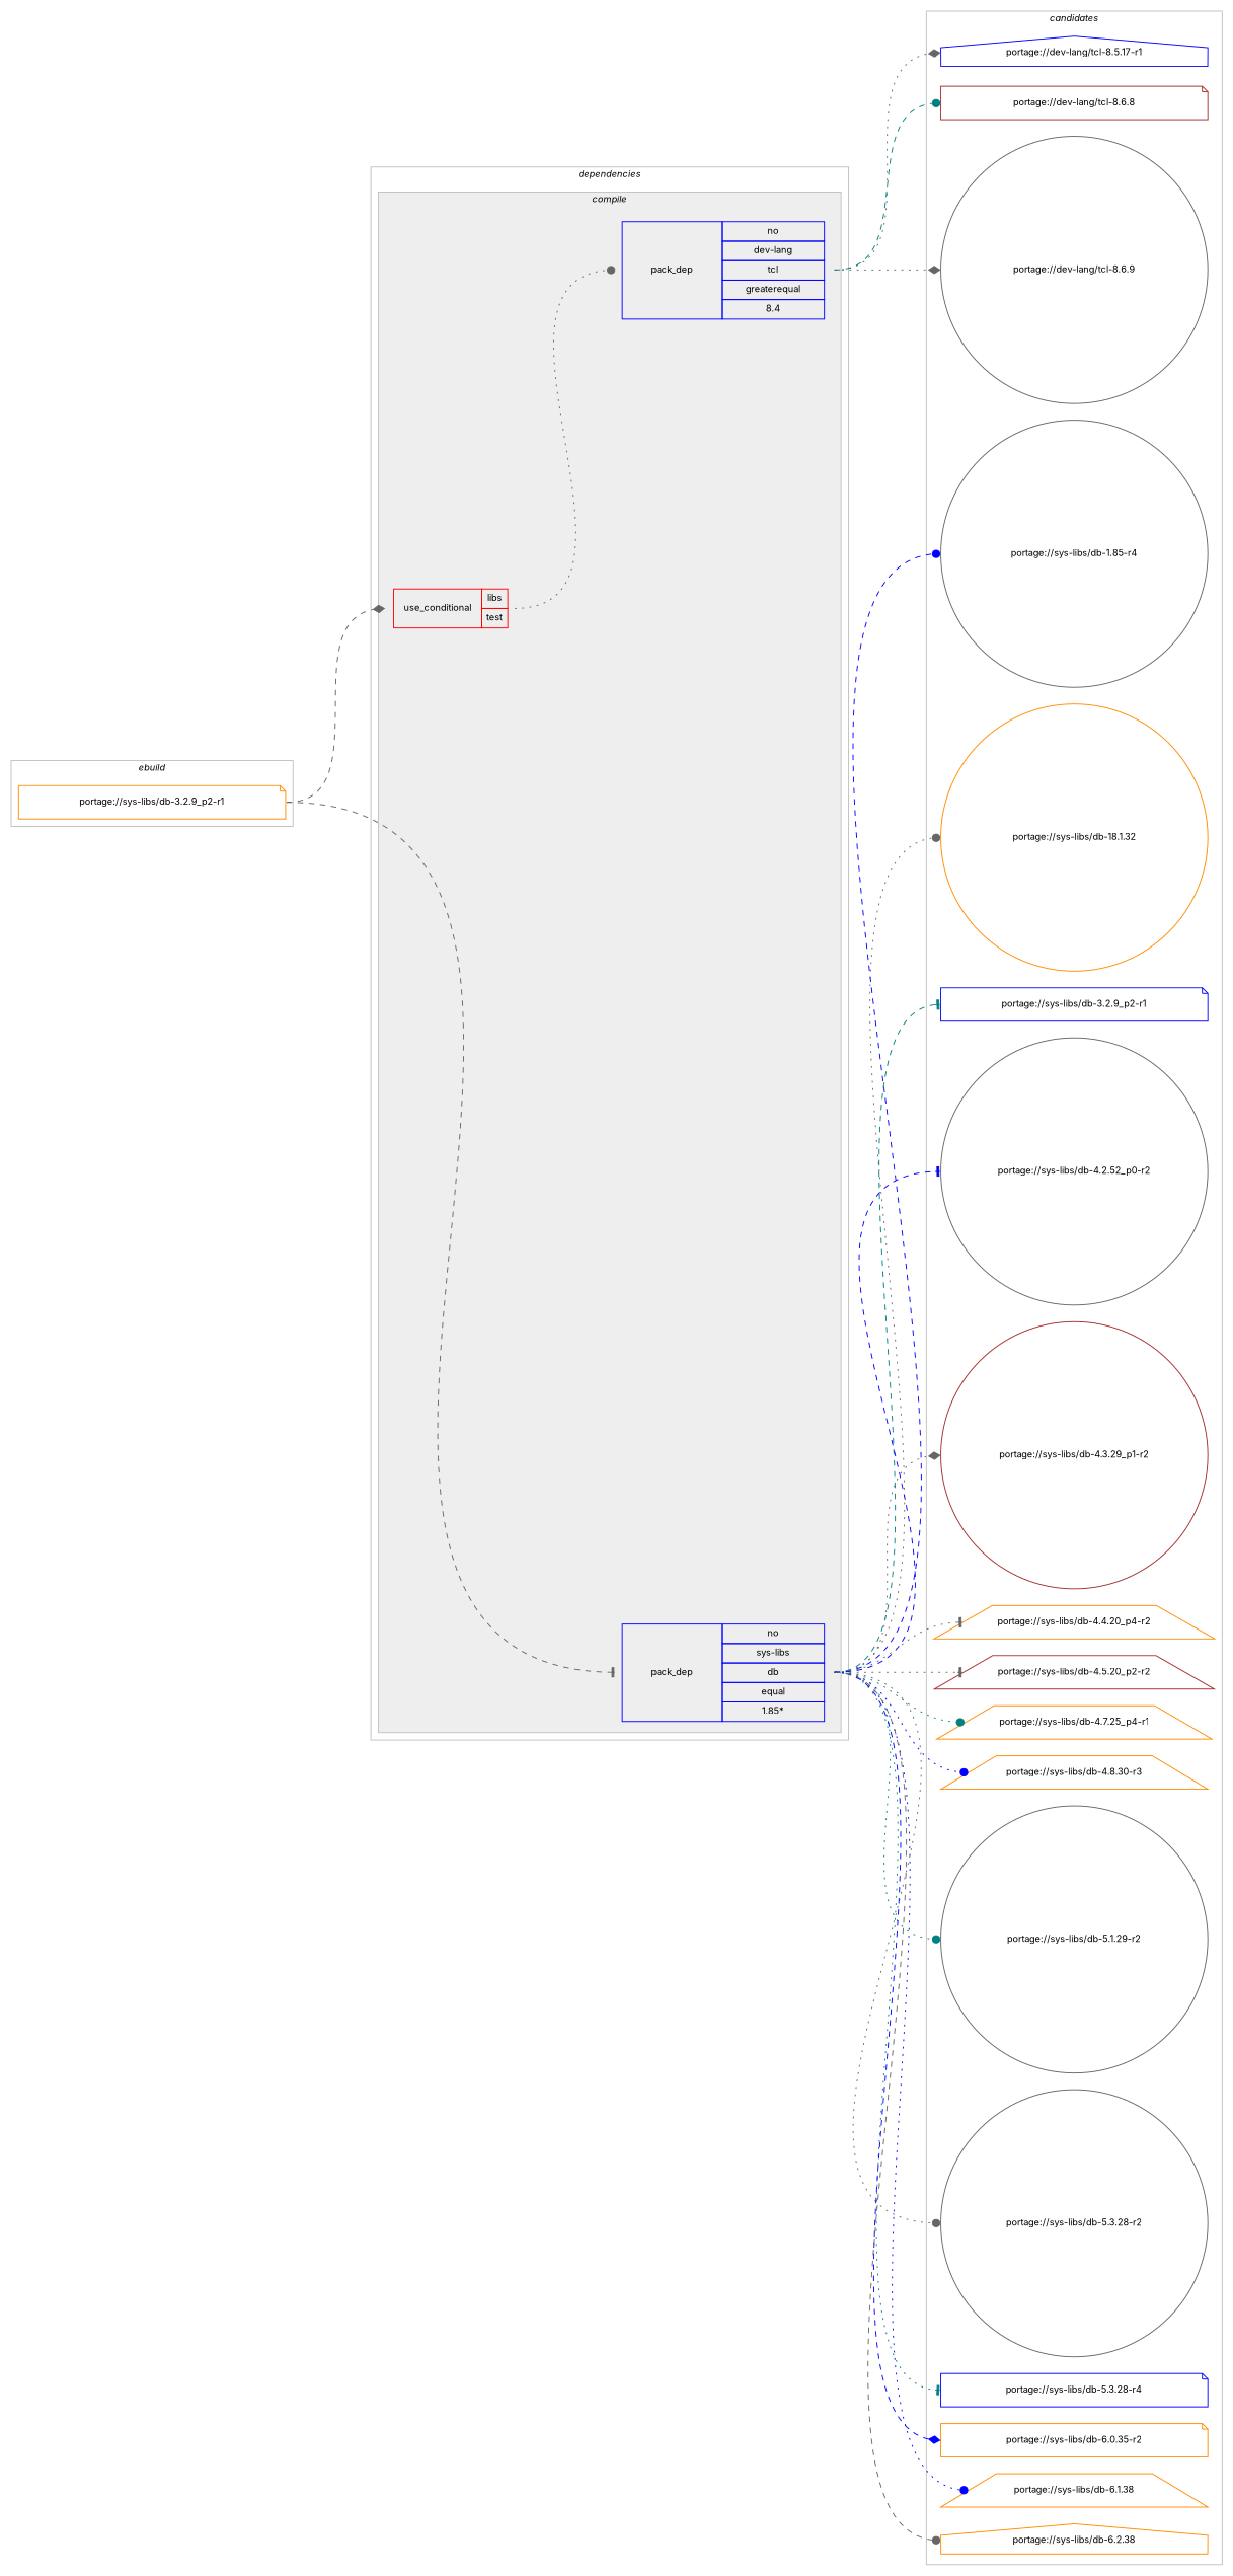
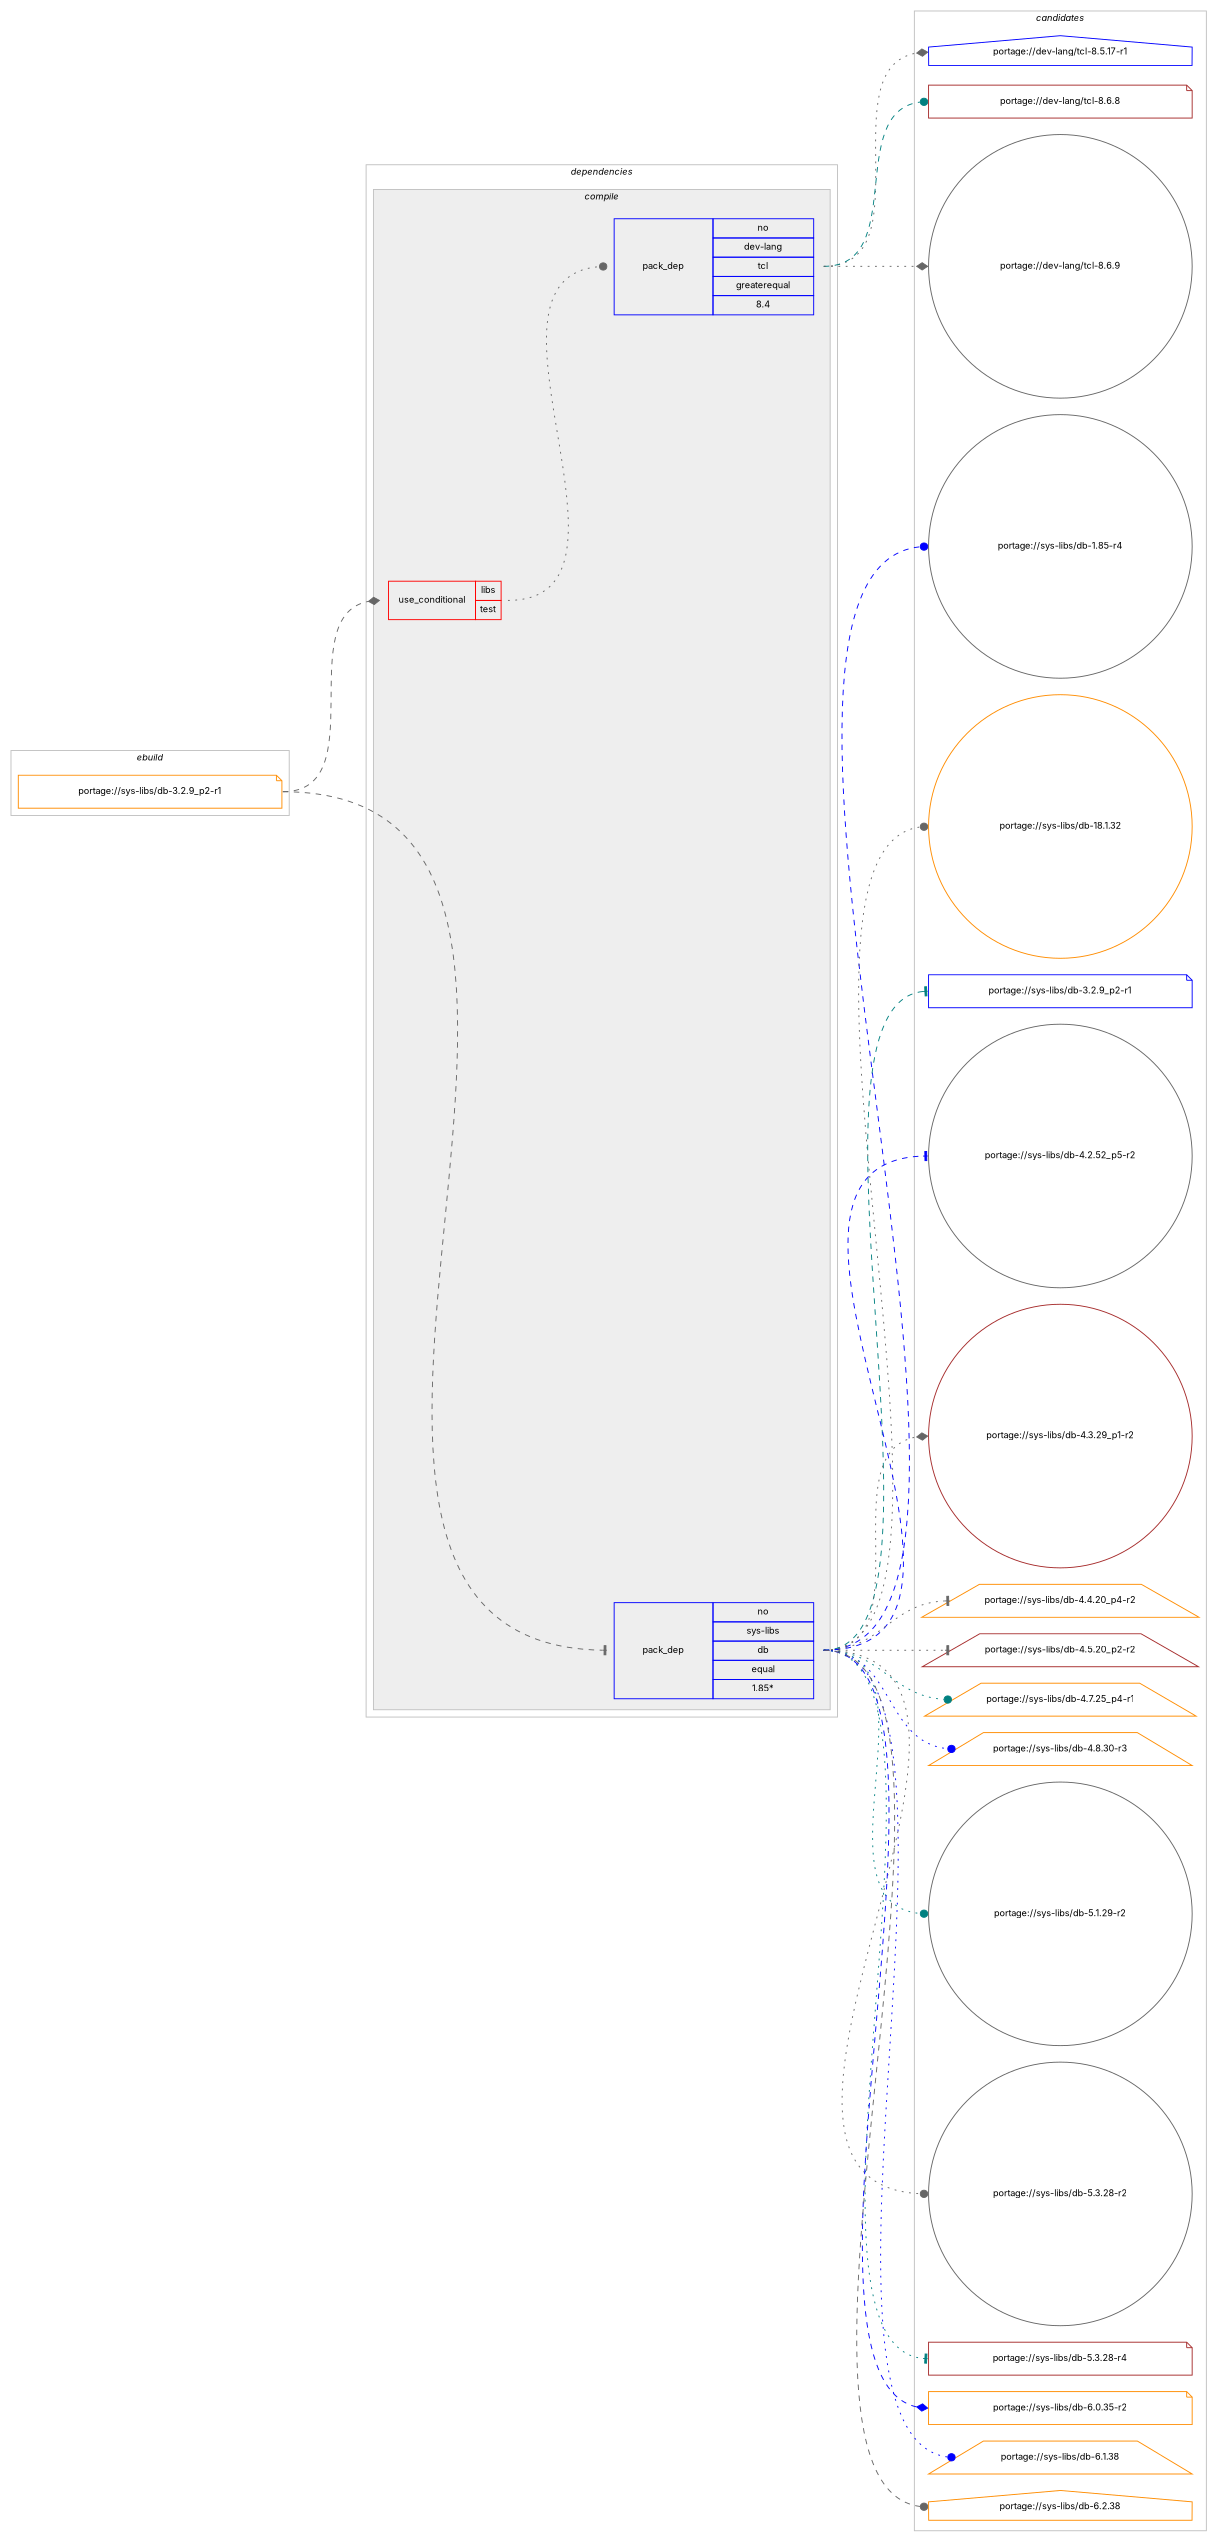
  digraph {
    compound=true
    concentrate=true
    fontname=Inter
    fontsize=10
    newrank=true
    rankdir=LR
    ranksep=1.5
    node [color=darkorange fontname=Inter fontsize=10 shape=circle]
    edge [arrowhead=dot color=gray40 fontname=Inter headport=w style=dotted tailport=e weight=100]
    n1 [label="portage://sys-libs/db-3.2.9_p2-r1" shape=note width=4]
    n2 [color=blue label=<<TABLE BORDER="0" CELLBORDER="1" CELLSPACING="0" CELLPADDING="4" WIDTH="220"><TR><TD ROWSPAN="6" CELLPADDING="30">pack_dep</TD></TR><TR><TD WIDTH="110">no</TD></TR><TR><TD>dev-lang</TD></TR><TR><TD>tcl</TD></TR><TR><TD>greaterequal</TD></TR><TR><TD>8.4</TD></TR></TABLE>> shape=none]
    n3 [color=red label=<<TABLE BORDER="0" CELLBORDER="1" CELLSPACING="0" CELLPADDING="4"><TR><TD ROWSPAN="3" CELLPADDING="10">use_conditional</TD></TR><TR><TD>libs</TD></TR><TR><TD>test</TD></TR></TABLE>> shape=none]
    n4 [color=blue label=<<TABLE BORDER="0" CELLBORDER="1" CELLSPACING="0" CELLPADDING="4" WIDTH="220"><TR><TD ROWSPAN="6" CELLPADDING="30">pack_dep</TD></TR><TR><TD WIDTH="110">no</TD></TR><TR><TD>sys-libs</TD></TR><TR><TD>db</TD></TR><TR><TD>equal</TD></TR><TR><TD>1.85*</TD></TR></TABLE>> shape=none]
    n5 [color=blue label="portage://dev-lang/tcl-8.5.17-r1" shape=house width=4]
    n6 [color=brown label="portage://dev-lang/tcl-8.6.8" shape=note width=4]
    n7 [color=gray40 label="portage://dev-lang/tcl-8.6.9" width=4]
    n8 [color=gray40 label="portage://sys-libs/db-1.85-r4" width=4]
    n9 [label="portage://sys-libs/db-18.1.32" width=4]
    n10 [color=blue label="portage://sys-libs/db-3.2.9_p2-r1" shape=note width=4]
-   n11 [color=gray40 label="portage://sys-libs/db-4.2.52_p0-r2" width=4]
+   n11 [color=gray40 label="portage://sys-libs/db-4.2.52_p5-r2" width=4]
    n12 [color=brown label="portage://sys-libs/db-4.3.29_p1-r2" width=4]
    n13 [label="portage://sys-libs/db-4.4.20_p4-r2" shape=trapezium width=4]
    n14 [color=brown label="portage://sys-libs/db-4.5.20_p2-r2" shape=trapezium width=4]
    n15 [label="portage://sys-libs/db-4.7.25_p4-r1" shape=trapezium width=4]
    n16 [label="portage://sys-libs/db-4.8.30-r3" shape=trapezium width=4]
    n17 [color=gray40 label="portage://sys-libs/db-5.1.29-r2" width=4]
    n18 [color=gray40 label="portage://sys-libs/db-5.3.28-r2" width=4]
-   n19 [color=blue label="portage://sys-libs/db-5.3.28-r4" shape=note width=4]
+   n19 [color=brown label="portage://sys-libs/db-5.3.28-r4" shape=note width=4]
    n20 [label="portage://sys-libs/db-6.0.35-r2" shape=note width=4]
    n21 [label="portage://sys-libs/db-6.1.38" shape=trapezium width=4]
    n22 [label="portage://sys-libs/db-6.2.38" shape=house width=4]
    subgraph cluster_1 {
      color=gray
      label=<<i>ebuild</i>>
      rank=same
      n1
    }
    subgraph cluster_2 {
      color=gray
      label=<<i>dependencies</i>>
      subgraph cluster_3 {
        color=gray
        fillcolor="#eeeeee"
        label=<<i>compile</i>>
        style=filled
        subgraph sub_4 {
          color=gray
          fillcolor="#eeeeee"
          label=<<i>compile</i>>
          style=filled
          n3
          subgraph sub_5 {
            color=gray
            fillcolor="#eeeeee"
            label=<<i>compile</i>>
            style=filled
            n2
          }
        }
        subgraph sub_6 {
          color=gray
          fillcolor="#eeeeee"
          label=<<i>compile</i>>
          style=filled
          n4
        }
      }
      subgraph cluster_7 {
        color=gray
        fillcolor="#eeeeee"
        label=<<i>compile and run</i>>
        style=filled
      }
      subgraph cluster_8 {
        color=gray
        fillcolor="#eeeeee"
        label=<<i>run</i>>
        style=filled
      }
    }
    subgraph cluster_9 {
      color=gray
      label=<<i>candidates</i>>
      rank=same
      subgraph sub_10 {
        color=black
        label=<<i>candidates</i>>
        nodesep=1
        rank=same
        n5
        n6
        n7
      }
      subgraph sub_11 {
        color=black
        label=<<i>candidates</i>>
        nodesep=1
        rank=same
        n8
        n9
        n10
        n11
        n12
        n13
        n14
        n15
        n16
        n17
        n18
        n19
        n20
        n21
        n22
      }
    }
    n1 -> n3 [arrowhead=diamond style=dashed weight=20]
    n1 -> n4 [arrowhead=tee style=dashed weight=20]
    n2 -> n5 [arrowhead=diamond]
    n2 -> n6 [color=teal style=dashed]
    n2 -> n7 [arrowhead=diamond]
    n3 -> n2 [weight=20]
    n4 -> n8 [color=blue style=dashed]
    n4 -> n9
    n4 -> n10 [arrowhead=tee color=teal style=dashed]
    n4 -> n11 [arrowhead=tee color=blue style=dashed]
    n4 -> n12 [arrowhead=diamond]
    n4 -> n13 [arrowhead=tee]
    n4 -> n14 [arrowhead=tee]
    n4 -> n15 [color=teal]
    n4 -> n16 [color=blue]
    n4 -> n17 [color=teal]
    n4 -> n18
    n4 -> n19 [arrowhead=tee color=teal]
    n4 -> n20 [arrowhead=diamond color=blue style=dashed]
    n4 -> n21 [color=blue]
    n4 -> n22 [style=dashed]
  }
